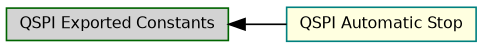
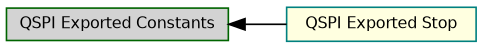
  digraph {
    rankdir=LR
    node [fontname=Helvetica fontsize=10 shape=record style=filled]
-   n1 [color=teal fillcolor=lightyellow fontcolor=black height=0.2 label="QSPI Automatic Stop" width=0.4]
+   n1 [color=teal fillcolor=lightyellow fontcolor=black height=0.2 label="QSPI Exported Stop" width=0.4]
    n2 [color=darkgreen fillcolor=lightgrey height=0.2 label="QSPI Exported Constants" width=0.4]
    n2 -> n1 [dir=back fontname=Helvetica fontsize=10 labelfontname=Helvetica labelfontsize=10 shape=plaintext style=solid]
  }
